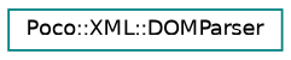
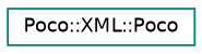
  digraph {
    rankdir=LR
    fontname="DejaVu Sans"
-   n1 [color=teal fillcolor=white fontname="DejaVu Sans" fontsize=10 height=0.2 label="Poco::XML::DOMParser" shape=record style=filled width=0.4]
+   n1 [color=teal fillcolor=white fontname="DejaVu Sans" fontsize=10 height=0.2 label="Poco::XML::Poco" shape=record style=filled width=0.4]
  }
